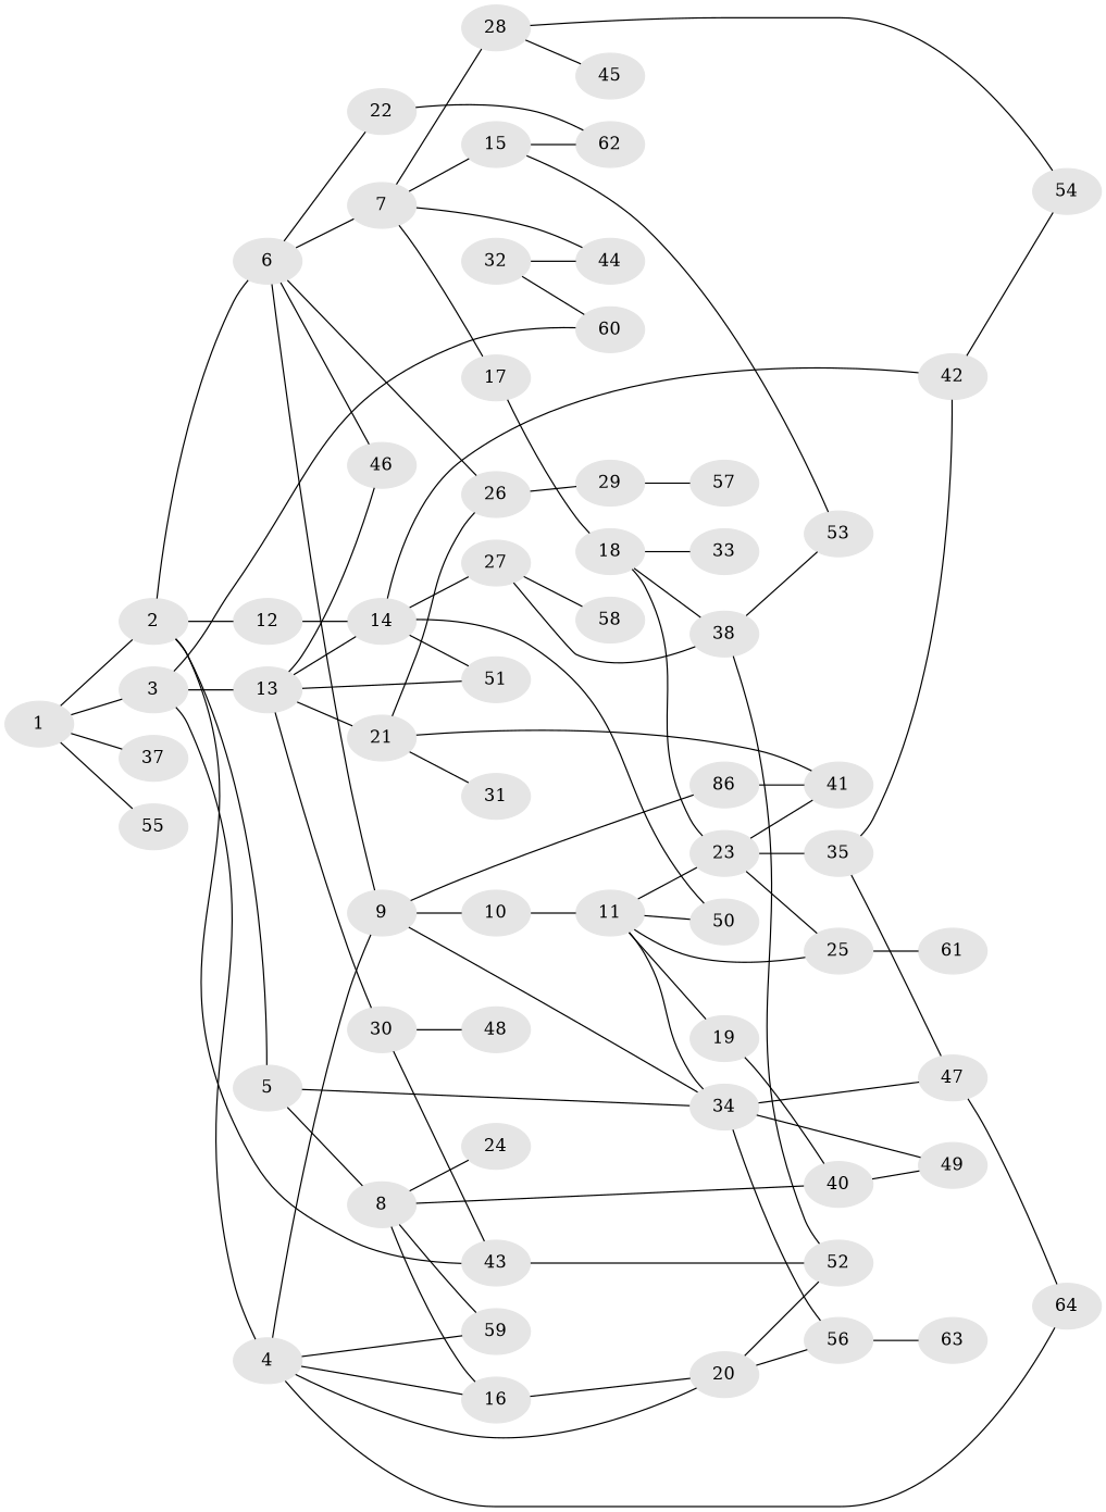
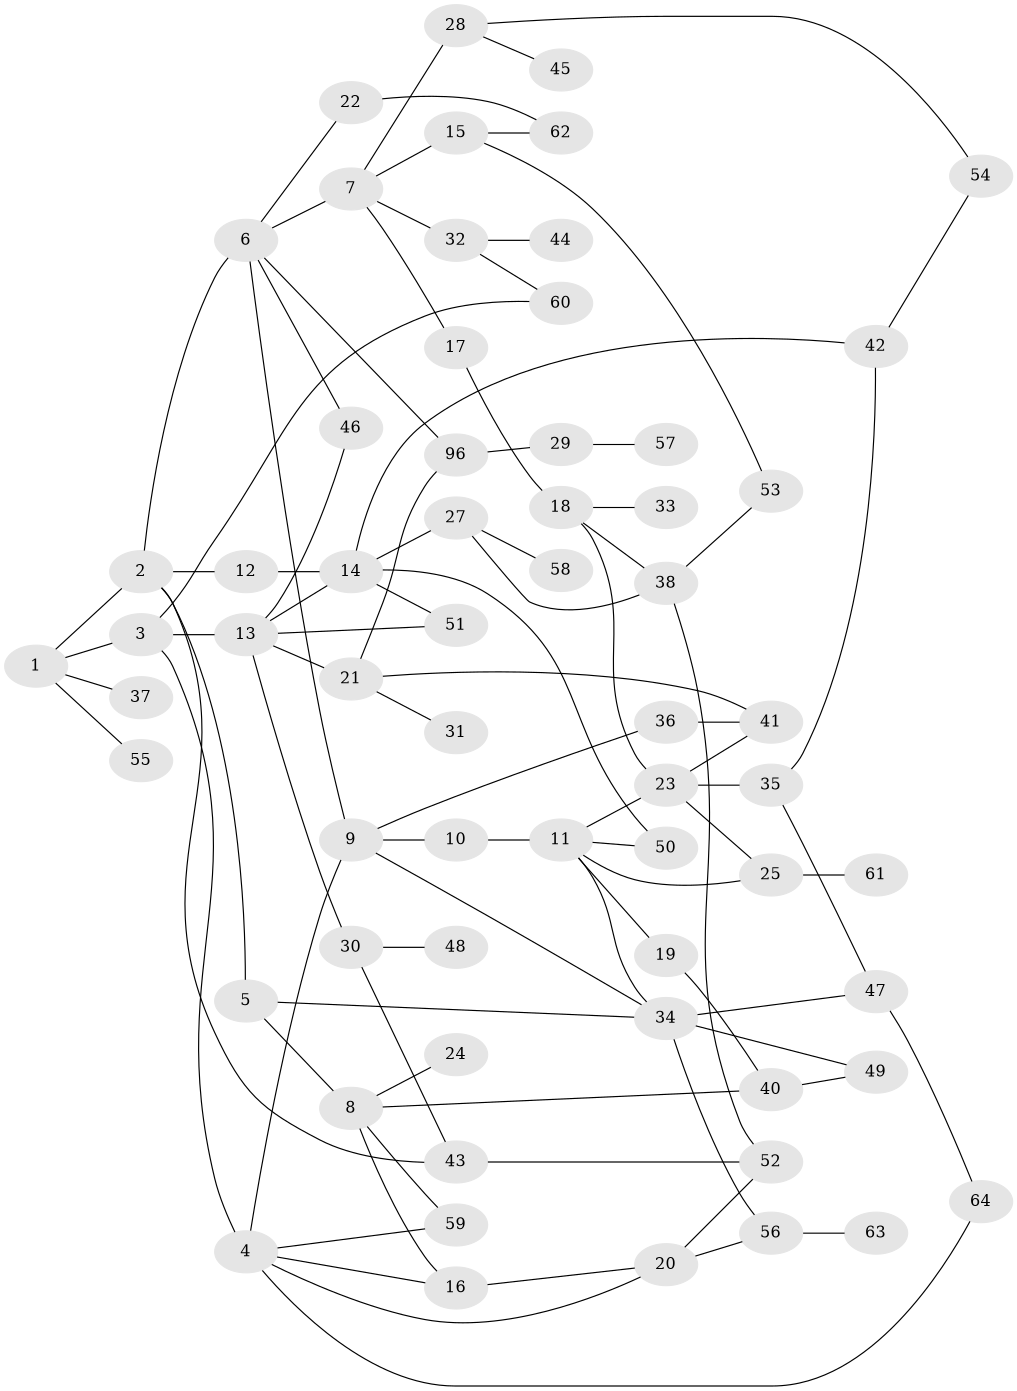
  graph {
    rankdir=LR
    node [color=gray90 style=filled]
    1
    2
    3
    37
    55
    5
    6
    12
    43
    4
    13
    60
    8
    34
    9
    7
    22
-   26
+   26 [label=96]
    46
    14
    52
    16
    20
    59
    64
    21
    30
    51
    10
-   36 [label=86]
+   36
    56
    24
    40
    47
    49
    15
    17
    28
    32
    62
    29
    53
    18
    45
    54
    44
    11
    41
    19
    23
    25
    50
    35
    61
    27
    42
    31
    48
    38
    58
    33
    63
    57
    1 -- 2
    1 -- 3
    1 -- 37
    1 -- 55
    2 -- 5
    2 -- 6
    2 -- 12
    2 -- 43
    3 -- 4
    3 -- 13
    3 -- 60
    5 -- 8
    5 -- 34
    6 -- 9
    6 -- 7
    6 -- 22
    6 -- 26
    6 -- 46
    12 -- 14
    43 -- 52
    4 -- 9
    4 -- 16
    4 -- 20
    4 -- 59
    4 -- 64
    13 -- 46
    13 -- 14
    13 -- 21
    13 -- 30
    13 -- 51
    8 -- 16
    8 -- 59
    8 -- 24
    8 -- 40
    34 -- 56
    34 -- 47
    34 -- 49
    9 -- 34
    9 -- 10
    9 -- 36
    7 -- 15
    7 -- 17
    7 -- 28
-   7 -- 44
+   7 -- 32
    22 -- 62
    26 -- 29
    14 -- 51
    14 -- 50
    14 -- 27
    14 -- 42
    16 -- 20
    20 -- 52
    20 -- 56
    21 -- 26
    21 -- 41
    21 -- 31
    30 -- 43
    30 -- 48
    10 -- 11
    36 -- 41
    56 -- 63
    40 -- 49
    47 -- 64
    15 -- 62
    15 -- 53
    17 -- 18
    28 -- 45
    28 -- 54
    32 -- 60
    32 -- 44
    29 -- 57
    18 -- 23
    18 -- 38
    18 -- 33
    11 -- 34
    11 -- 19
    11 -- 23
    11 -- 25
    11 -- 50
    19 -- 40
    23 -- 41
    23 -- 25
    23 -- 35
    25 -- 61
    35 -- 47
    35 -- 42
    27 -- 38
    27 -- 58
    42 -- 54
    38 -- 52
    38 -- 53
  }
